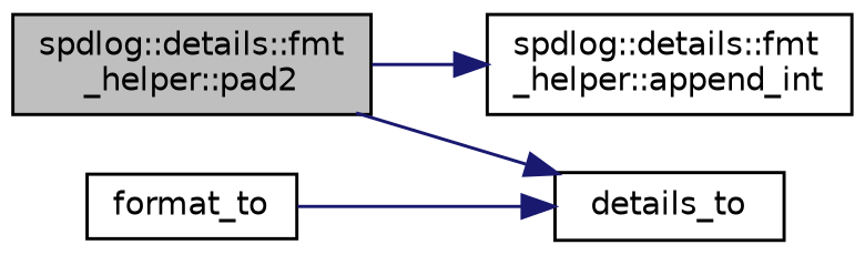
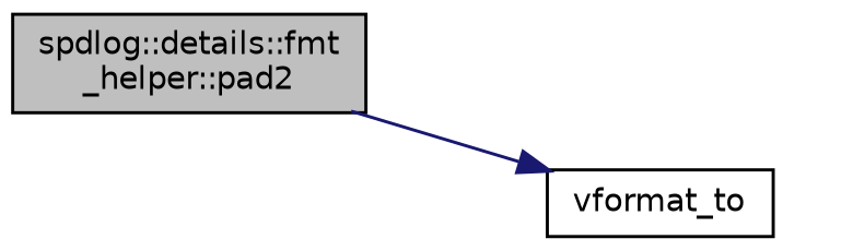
  digraph {
    rankdir=LR
    node [color=black fillcolor=white fontname=Helvetica fontsize=10 shape=record style=filled]
    edge [color=midnightblue fontname=Helvetica fontsize=10 labelfontname=Helvetica labelfontsize=10 style=solid]
    n1 [fillcolor=grey75 fontcolor=black height=0.2 label="spdlog::details::fmt\l_helper::pad2" width=0.4]
-   n2 [height=0.2 label="spdlog::details::fmt\l_helper::append_int" width=0.4]
-   n3 [height=0.2 label=details_to width=0.4]
-   n4 [height=0.2 label=format_to width=0.4]
-   n1 -> n2
+   n3 [height=0.2 label=vformat_to width=0.4]
    n1 -> n3
-   n4 -> n3
  }
